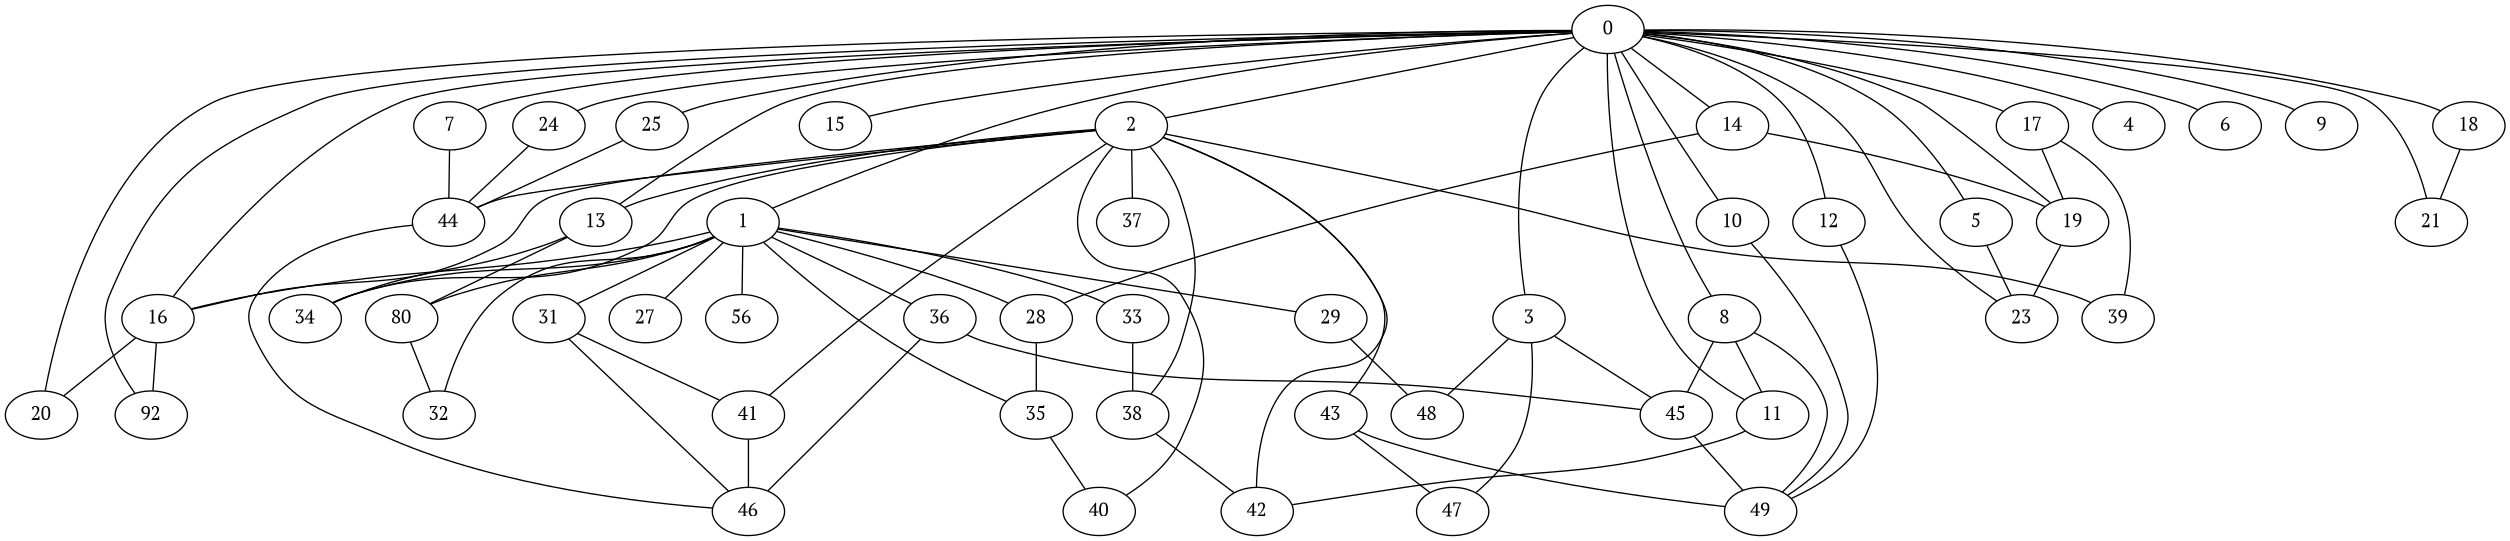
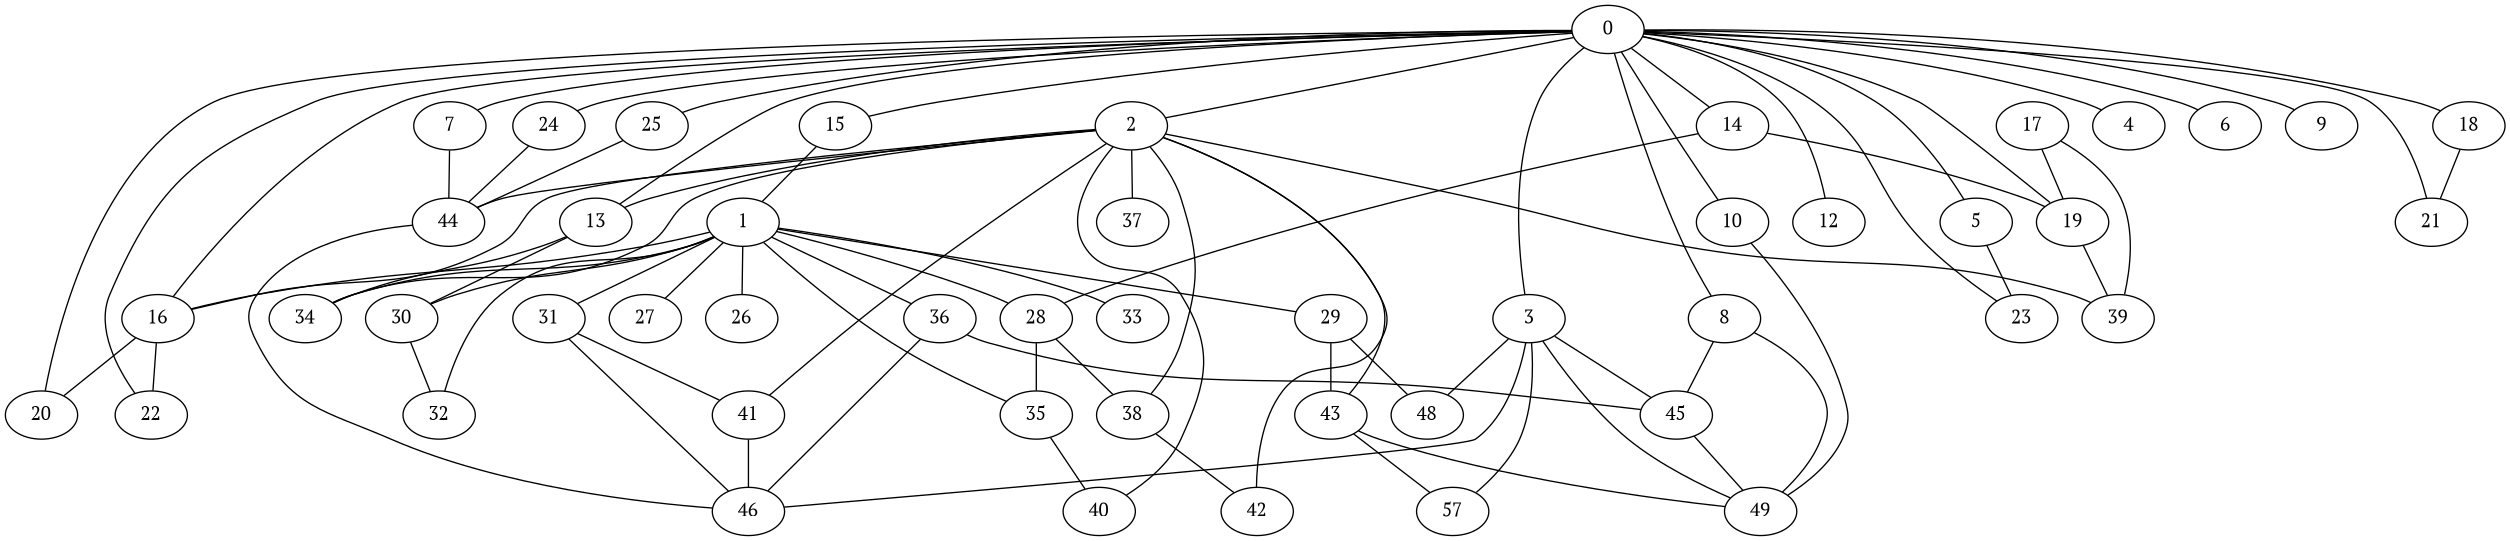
  graph {
    fontname="PT Serif"
    node [fontname="PT Serif"]
    edge [fontname="PT Serif"]
    0
    1
    2
    3
    4
    5
    6
    7
    8
    9
    10
-   11
    12
    13
    14
    15
    16
    17
    18
    19
    20
    21
-   22 [label=92]
+   22
    23
    24
    25
    32
    34
    35
    36
    33
-   26 [label=56]
+   26
    27
    28
    29
-   30 [label=80]
+   30
    31
    37
    38
    39
    40
    41
    42
    43
    44
    45
    46
-   47
+   47 [label=57]
    48
    49
-   0 -- 1
+   15 -- 1
    0 -- 2
    0 -- 3
    0 -- 4
    0 -- 5
    0 -- 6
    0 -- 7
    0 -- 8
    0 -- 9
    0 -- 10
-   0 -- 11
    0 -- 12
    0 -- 13
    0 -- 14
    0 -- 15
    0 -- 16
-   0 -- 17
    0 -- 18
    0 -- 19
    0 -- 20
    0 -- 21
    0 -- 22
    0 -- 23
    0 -- 24
    0 -- 25
    1 -- 16
    1 -- 32
    1 -- 34
    1 -- 35
    1 -- 36
    1 -- 33
    1 -- 26
    1 -- 27
    1 -- 28
    1 -- 29
    1 -- 30
    1 -- 31
    2 -- 13
    2 -- 16
    2 -- 34
    2 -- 37
    2 -- 38
    2 -- 39
    2 -- 40
    2 -- 41
    2 -- 42
    2 -- 43
    2 -- 44
    3 -- 45
+   3 -- 46
    3 -- 47
    3 -- 48
-   12 -- 49
+   3 -- 49
    5 -- 23
    7 -- 44
-   8 -- 11
    8 -- 45
    8 -- 49
    10 -- 49
-   11 -- 42
    13 -- 34
    13 -- 30
    14 -- 19
    14 -- 28
    16 -- 20
    16 -- 22
    17 -- 19
    17 -- 39
    18 -- 21
-   19 -- 23
+   19 -- 39
    24 -- 44
    25 -- 44
    35 -- 40
    36 -- 45
    36 -- 46
-   33 -- 38
+   28 -- 38
    28 -- 35
+   29 -- 43
    29 -- 48
    30 -- 32
    31 -- 41
    31 -- 46
    38 -- 42
    41 -- 46
    43 -- 47
    43 -- 49
    44 -- 46
    45 -- 49
  }
